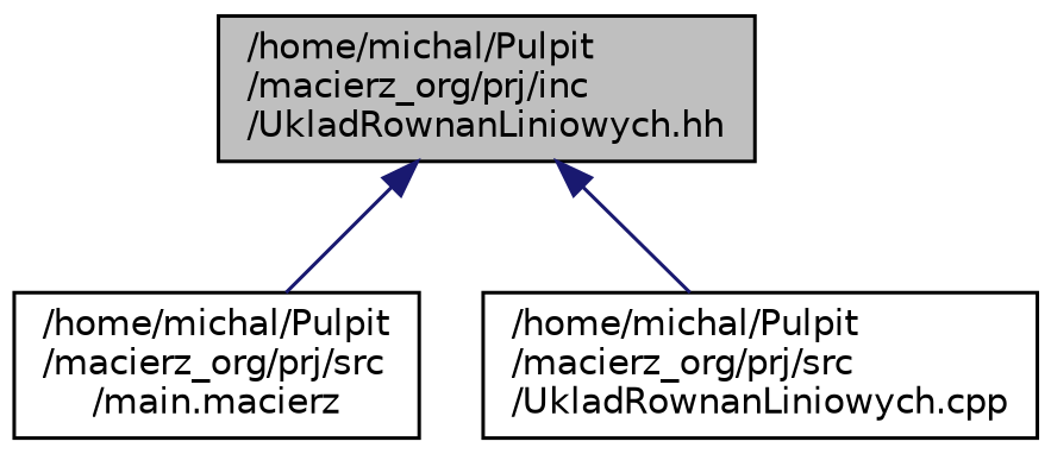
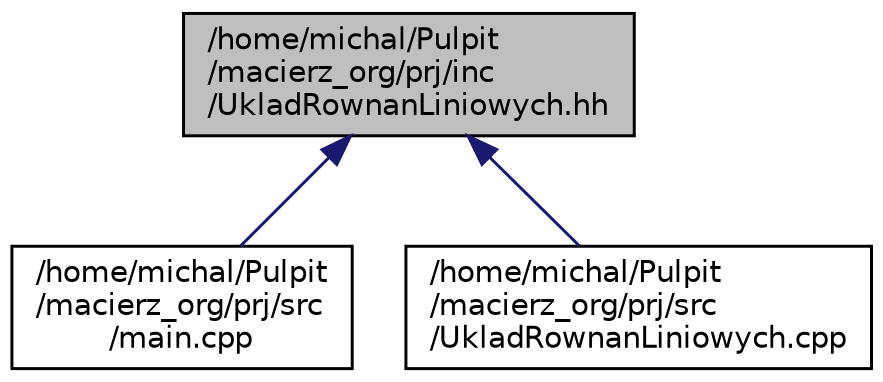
  digraph {
    node [color=black fillcolor=white fontname=Helvetica fontsize=10 shape=record style=filled]
    edge [color=midnightblue dir=back fontname=Helvetica fontsize=10 labelfontname=Helvetica labelfontsize=10 style=solid]
    n1 [fillcolor=grey75 fontcolor=black height=0.2 label="/home/michal/Pulpit\l/macierz_org/prj/inc\l/UkladRownanLiniowych.hh" width=0.4]
-   n2 [height=0.2 label="/home/michal/Pulpit\l/macierz_org/prj/src\l/main.macierz" width=0.4]
+   n2 [height=0.2 label="/home/michal/Pulpit\l/macierz_org/prj/src\l/main.cpp" width=0.4]
    n3 [height=0.2 label="/home/michal/Pulpit\l/macierz_org/prj/src\l/UkladRownanLiniowych.cpp" width=0.4]
    n1 -> n2
    n1 -> n3
  }
